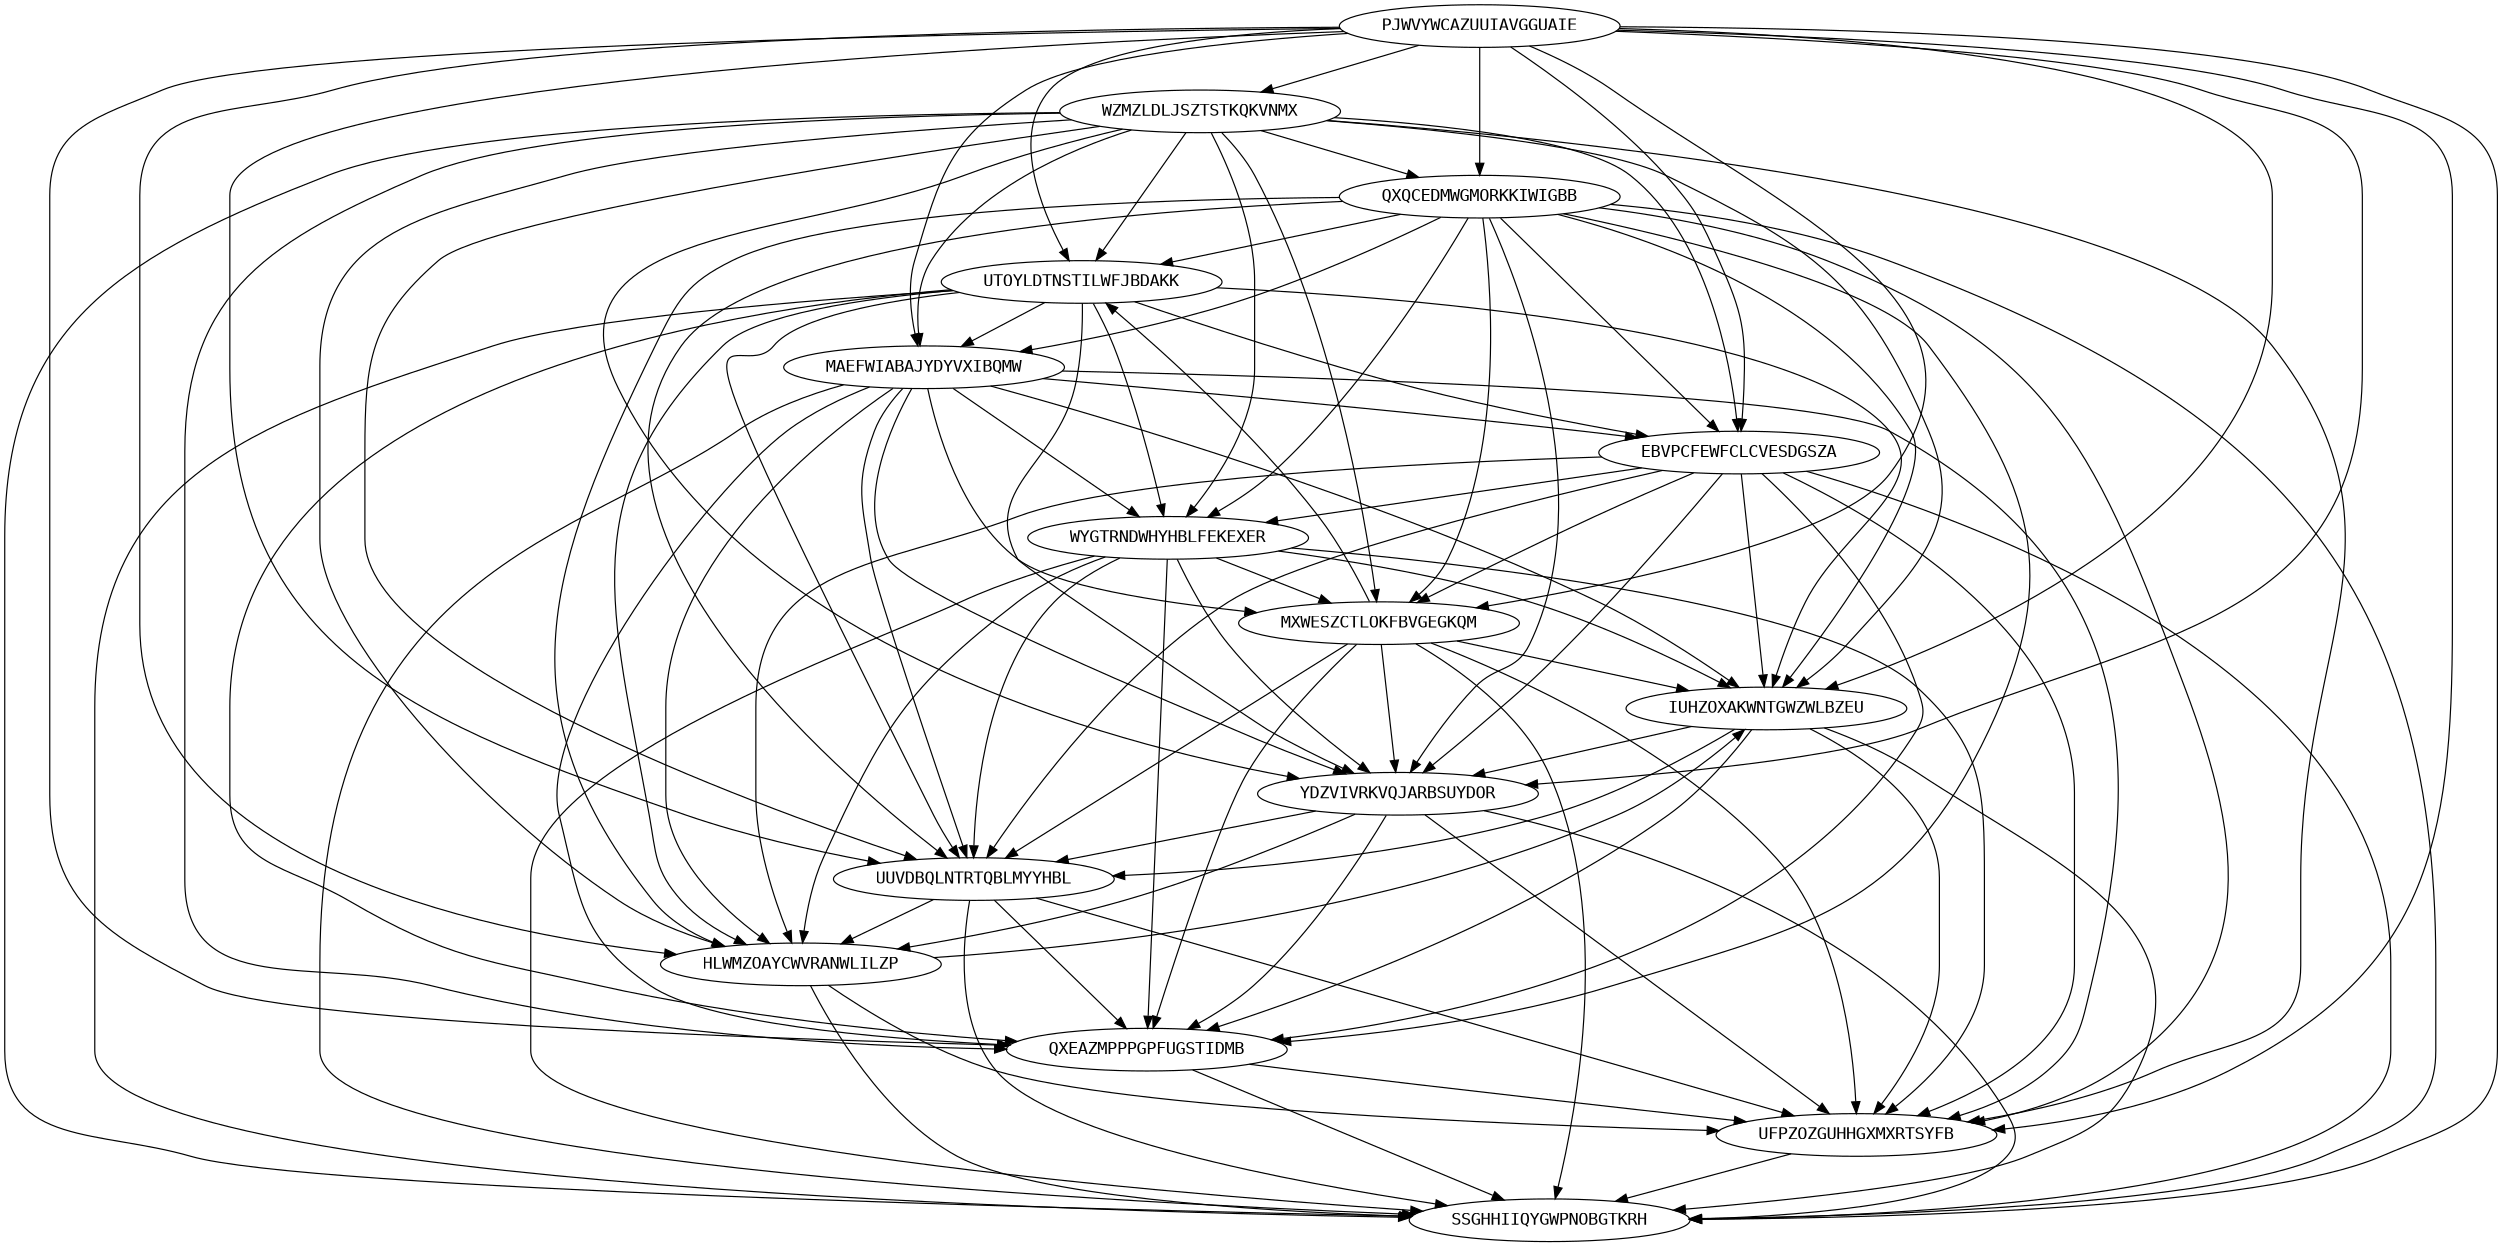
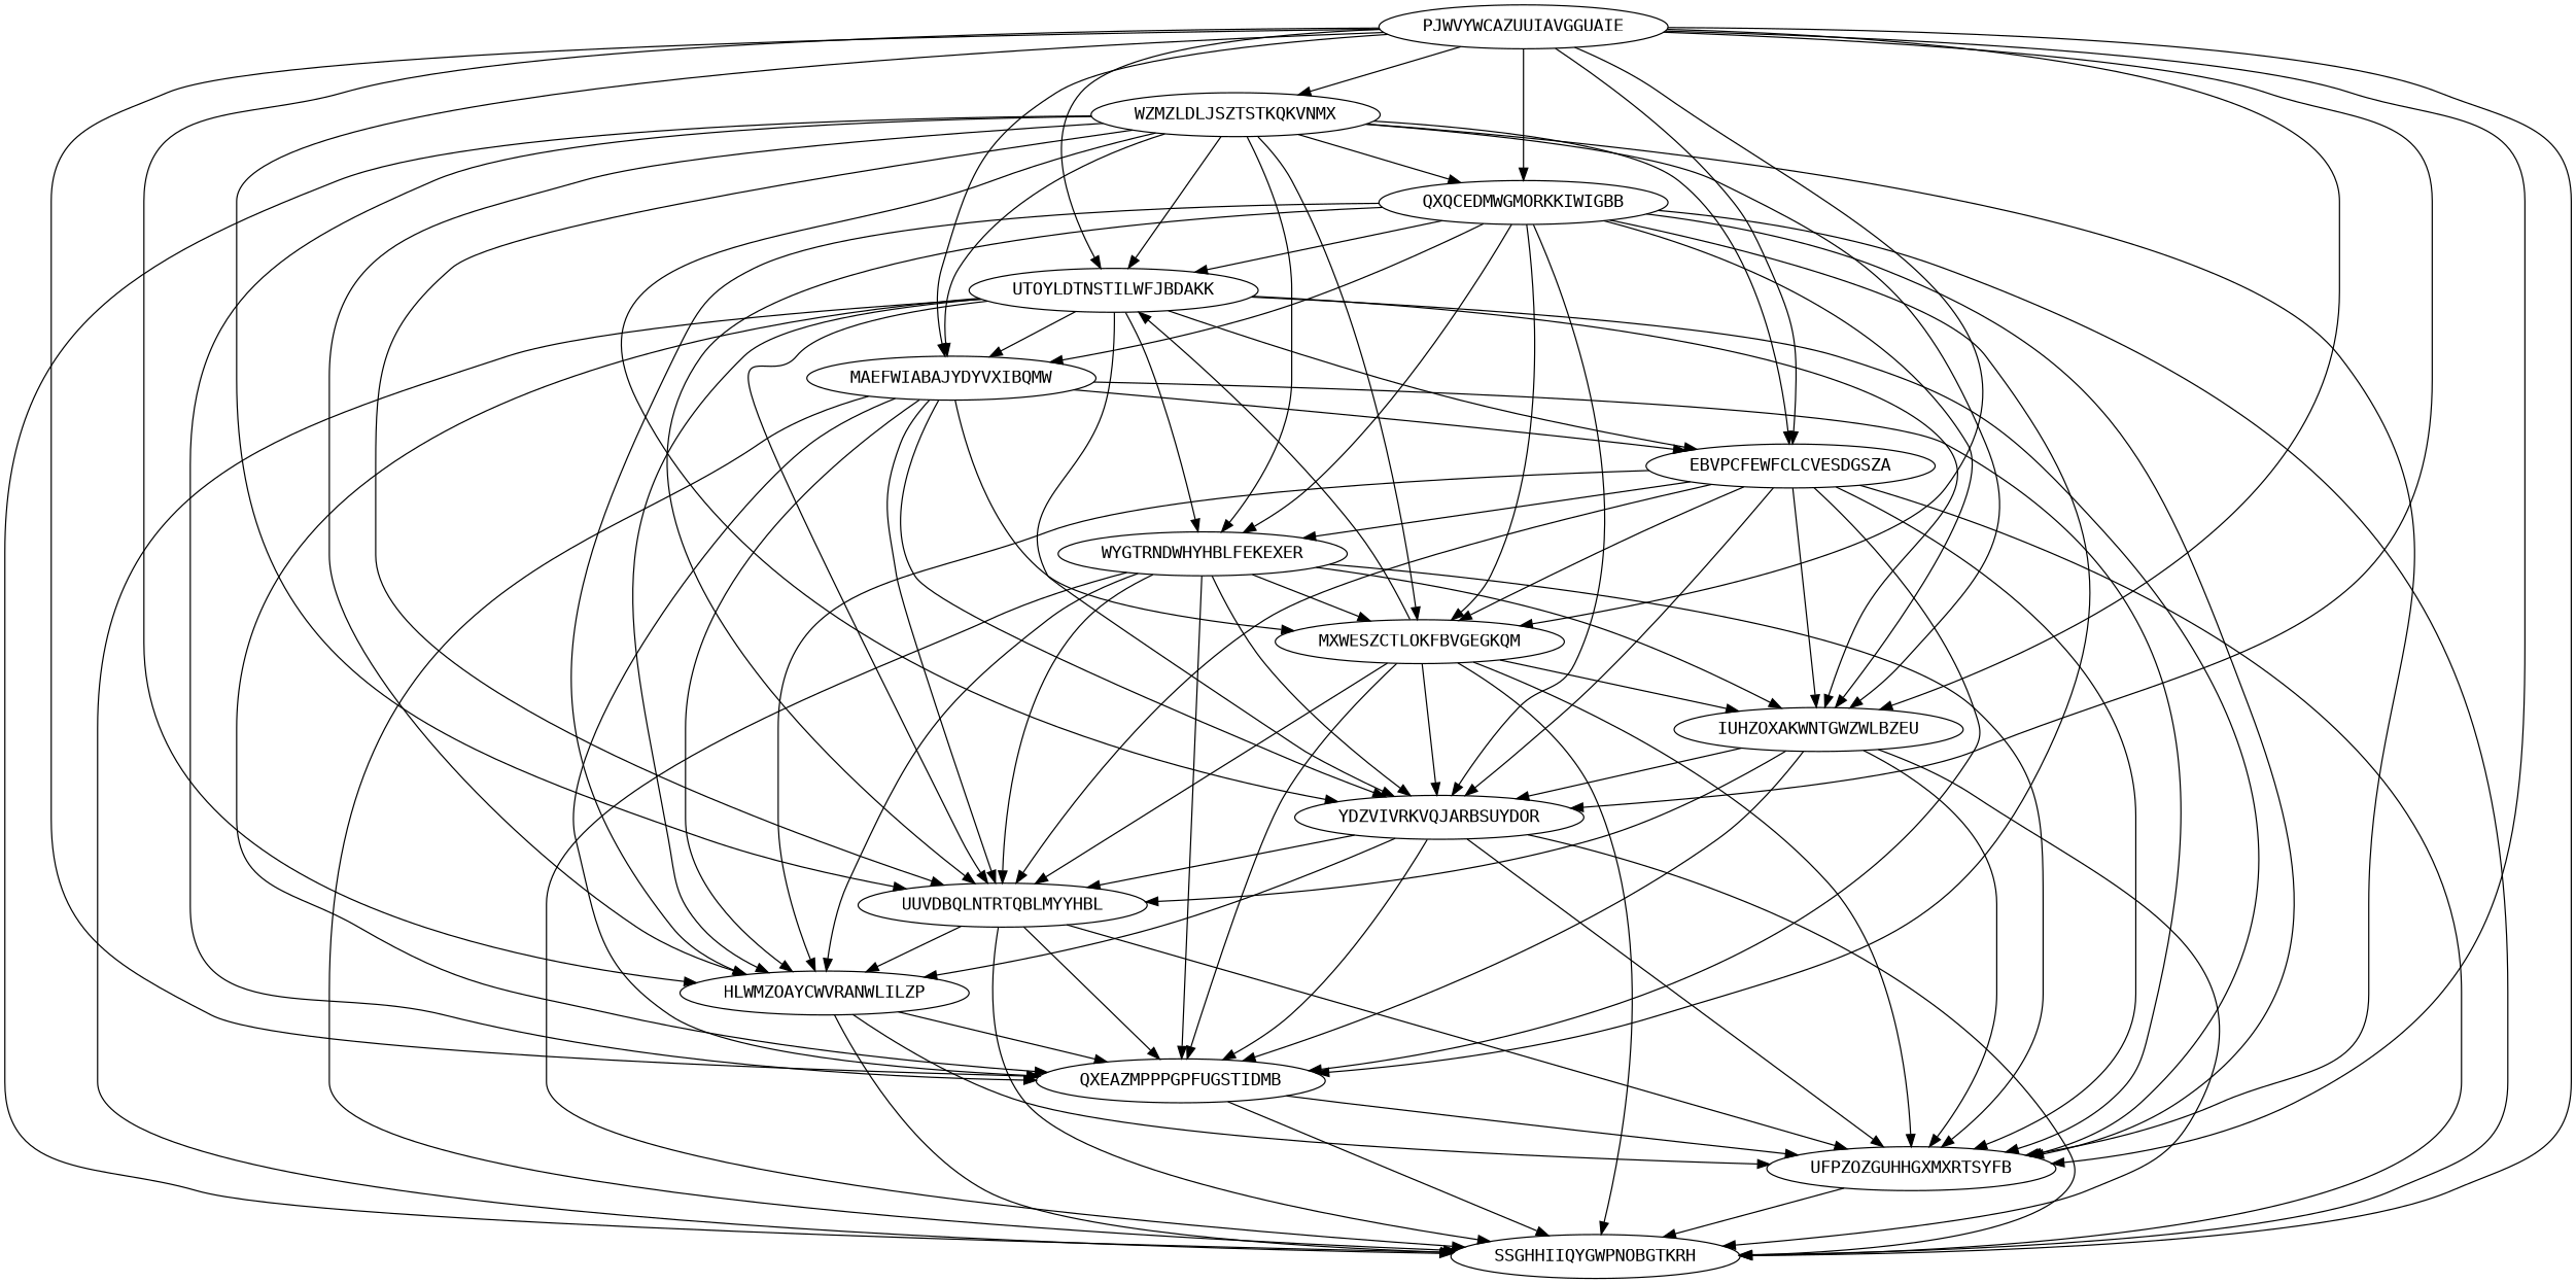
  digraph {
    fontname="DejaVu Sans Mono"
    node [Weight=10 fontname="DejaVu Sans Mono"]
    edge [Weight=20 fontname="DejaVu Sans Mono"]
    PJWVYWCAZUUIAVGGUAIE [Weight=19]
    WZMZLDLJSZTSTKQKVNMX [Weight=11]
    QXQCEDMWGMORKKIWIGBB [Weight=18]
    UTOYLDTNSTILWFJBDAKK [Weight=14]
    MAEFWIABAJYDYVXIBQMW [Weight=20]
    EBVPCFEWFCLCVESDGSZA [Weight=14]
    MXWESZCTLOKFBVGEGKQM [Weight=12]
    IUHZOXAKWNTGWZWLBZEU
    YDZVIVRKVQJARBSUYDOR [Weight=20]
    UUVDBQLNTRTQBLMYYHBL
    HLWMZOAYCWVRANWLILZP
    QXEAZMPPPGPFUGSTIDMB [Weight=15]
    UFPZOZGUHHGXMXRTSYFB [Weight=11]
    SSGHHIIQYGWPNOBGTKRH [Weight=15]
    WYGTRNDWHYHBLFEKEXER [Weight=15]
    PJWVYWCAZUUIAVGGUAIE -> WZMZLDLJSZTSTKQKVNMX [Weight=16]
    PJWVYWCAZUUIAVGGUAIE -> QXQCEDMWGMORKKIWIGBB [Weight=12]
    PJWVYWCAZUUIAVGGUAIE -> UTOYLDTNSTILWFJBDAKK [Weight=19]
    PJWVYWCAZUUIAVGGUAIE -> MAEFWIABAJYDYVXIBQMW [Weight=17]
    PJWVYWCAZUUIAVGGUAIE -> EBVPCFEWFCLCVESDGSZA [Weight=16]
    PJWVYWCAZUUIAVGGUAIE -> MXWESZCTLOKFBVGEGKQM [Weight=12]
    PJWVYWCAZUUIAVGGUAIE -> IUHZOXAKWNTGWZWLBZEU [Weight=12]
    PJWVYWCAZUUIAVGGUAIE -> YDZVIVRKVQJARBSUYDOR [Weight=14]
    PJWVYWCAZUUIAVGGUAIE -> UUVDBQLNTRTQBLMYYHBL [Weight=13]
    PJWVYWCAZUUIAVGGUAIE -> HLWMZOAYCWVRANWLILZP [Weight=13]
    PJWVYWCAZUUIAVGGUAIE -> QXEAZMPPPGPFUGSTIDMB [Weight=12]
    PJWVYWCAZUUIAVGGUAIE -> UFPZOZGUHHGXMXRTSYFB
    PJWVYWCAZUUIAVGGUAIE -> SSGHHIIQYGWPNOBGTKRH
    WZMZLDLJSZTSTKQKVNMX -> QXQCEDMWGMORKKIWIGBB
    WZMZLDLJSZTSTKQKVNMX -> UTOYLDTNSTILWFJBDAKK [Weight=18]
    WZMZLDLJSZTSTKQKVNMX -> MAEFWIABAJYDYVXIBQMW [Weight=11]
    WZMZLDLJSZTSTKQKVNMX -> EBVPCFEWFCLCVESDGSZA [Weight=18]
    WZMZLDLJSZTSTKQKVNMX -> MXWESZCTLOKFBVGEGKQM [Weight=15]
    WZMZLDLJSZTSTKQKVNMX -> IUHZOXAKWNTGWZWLBZEU [Weight=15]
    WZMZLDLJSZTSTKQKVNMX -> YDZVIVRKVQJARBSUYDOR
    WZMZLDLJSZTSTKQKVNMX -> UUVDBQLNTRTQBLMYYHBL [Weight=17]
    WZMZLDLJSZTSTKQKVNMX -> HLWMZOAYCWVRANWLILZP [Weight=10]
    WZMZLDLJSZTSTKQKVNMX -> QXEAZMPPPGPFUGSTIDMB [Weight=17]
    WZMZLDLJSZTSTKQKVNMX -> UFPZOZGUHHGXMXRTSYFB
    WZMZLDLJSZTSTKQKVNMX -> SSGHHIIQYGWPNOBGTKRH [Weight=14]
    WZMZLDLJSZTSTKQKVNMX -> WYGTRNDWHYHBLFEKEXER [Weight=19]
    QXQCEDMWGMORKKIWIGBB -> UTOYLDTNSTILWFJBDAKK [Weight=10]
    QXQCEDMWGMORKKIWIGBB -> MAEFWIABAJYDYVXIBQMW [Weight=11]
-   QXQCEDMWGMORKKIWIGBB -> EBVPCFEWFCLCVESDGSZA
    QXQCEDMWGMORKKIWIGBB -> MXWESZCTLOKFBVGEGKQM
    QXQCEDMWGMORKKIWIGBB -> IUHZOXAKWNTGWZWLBZEU [Weight=16]
    QXQCEDMWGMORKKIWIGBB -> YDZVIVRKVQJARBSUYDOR
    QXQCEDMWGMORKKIWIGBB -> UUVDBQLNTRTQBLMYYHBL
    QXQCEDMWGMORKKIWIGBB -> HLWMZOAYCWVRANWLILZP [Weight=13]
    QXQCEDMWGMORKKIWIGBB -> QXEAZMPPPGPFUGSTIDMB [Weight=12]
    QXQCEDMWGMORKKIWIGBB -> UFPZOZGUHHGXMXRTSYFB [Weight=11]
    QXQCEDMWGMORKKIWIGBB -> SSGHHIIQYGWPNOBGTKRH [Weight=17]
    QXQCEDMWGMORKKIWIGBB -> WYGTRNDWHYHBLFEKEXER [Weight=18]
    UTOYLDTNSTILWFJBDAKK -> MAEFWIABAJYDYVXIBQMW [Weight=16]
    UTOYLDTNSTILWFJBDAKK -> EBVPCFEWFCLCVESDGSZA [Weight=15]
    UTOYLDTNSTILWFJBDAKK -> IUHZOXAKWNTGWZWLBZEU [Weight=11]
    UTOYLDTNSTILWFJBDAKK -> YDZVIVRKVQJARBSUYDOR [Weight=19]
    UTOYLDTNSTILWFJBDAKK -> UUVDBQLNTRTQBLMYYHBL [Weight=13]
    UTOYLDTNSTILWFJBDAKK -> HLWMZOAYCWVRANWLILZP [Weight=17]
    UTOYLDTNSTILWFJBDAKK -> QXEAZMPPPGPFUGSTIDMB [Weight=14]
+   UTOYLDTNSTILWFJBDAKK -> UFPZOZGUHHGXMXRTSYFB [Weight=11]
    UTOYLDTNSTILWFJBDAKK -> SSGHHIIQYGWPNOBGTKRH [Weight=16]
    UTOYLDTNSTILWFJBDAKK -> WYGTRNDWHYHBLFEKEXER [Weight=19]
    MAEFWIABAJYDYVXIBQMW -> EBVPCFEWFCLCVESDGSZA
    MAEFWIABAJYDYVXIBQMW -> MXWESZCTLOKFBVGEGKQM [Weight=14]
-   MAEFWIABAJYDYVXIBQMW -> IUHZOXAKWNTGWZWLBZEU [Weight=13]
    MAEFWIABAJYDYVXIBQMW -> YDZVIVRKVQJARBSUYDOR [Weight=18]
    MAEFWIABAJYDYVXIBQMW -> UUVDBQLNTRTQBLMYYHBL [Weight=19]
    MAEFWIABAJYDYVXIBQMW -> HLWMZOAYCWVRANWLILZP [Weight=11]
    MAEFWIABAJYDYVXIBQMW -> QXEAZMPPPGPFUGSTIDMB [Weight=15]
    MAEFWIABAJYDYVXIBQMW -> UFPZOZGUHHGXMXRTSYFB [Weight=19]
    MAEFWIABAJYDYVXIBQMW -> SSGHHIIQYGWPNOBGTKRH [Weight=16]
-   MAEFWIABAJYDYVXIBQMW -> WYGTRNDWHYHBLFEKEXER [Weight=12]
    EBVPCFEWFCLCVESDGSZA -> MXWESZCTLOKFBVGEGKQM
    EBVPCFEWFCLCVESDGSZA -> IUHZOXAKWNTGWZWLBZEU [Weight=10]
    EBVPCFEWFCLCVESDGSZA -> YDZVIVRKVQJARBSUYDOR [Weight=16]
    EBVPCFEWFCLCVESDGSZA -> UUVDBQLNTRTQBLMYYHBL [Weight=11]
    EBVPCFEWFCLCVESDGSZA -> HLWMZOAYCWVRANWLILZP [Weight=15]
    EBVPCFEWFCLCVESDGSZA -> QXEAZMPPPGPFUGSTIDMB [Weight=17]
    EBVPCFEWFCLCVESDGSZA -> UFPZOZGUHHGXMXRTSYFB [Weight=13]
    EBVPCFEWFCLCVESDGSZA -> SSGHHIIQYGWPNOBGTKRH [Weight=14]
    EBVPCFEWFCLCVESDGSZA -> WYGTRNDWHYHBLFEKEXER [Weight=14]
    MXWESZCTLOKFBVGEGKQM -> UTOYLDTNSTILWFJBDAKK [Weight=18]
    MXWESZCTLOKFBVGEGKQM -> IUHZOXAKWNTGWZWLBZEU [Weight=16]
    MXWESZCTLOKFBVGEGKQM -> YDZVIVRKVQJARBSUYDOR [Weight=17]
    MXWESZCTLOKFBVGEGKQM -> UUVDBQLNTRTQBLMYYHBL [Weight=11]
    MXWESZCTLOKFBVGEGKQM -> QXEAZMPPPGPFUGSTIDMB [Weight=14]
    MXWESZCTLOKFBVGEGKQM -> UFPZOZGUHHGXMXRTSYFB [Weight=15]
    MXWESZCTLOKFBVGEGKQM -> SSGHHIIQYGWPNOBGTKRH [Weight=10]
    IUHZOXAKWNTGWZWLBZEU -> YDZVIVRKVQJARBSUYDOR [Weight=11]
    IUHZOXAKWNTGWZWLBZEU -> UUVDBQLNTRTQBLMYYHBL [Weight=16]
    IUHZOXAKWNTGWZWLBZEU -> QXEAZMPPPGPFUGSTIDMB [Weight=13]
    IUHZOXAKWNTGWZWLBZEU -> UFPZOZGUHHGXMXRTSYFB [Weight=16]
    IUHZOXAKWNTGWZWLBZEU -> SSGHHIIQYGWPNOBGTKRH [Weight=14]
    YDZVIVRKVQJARBSUYDOR -> UUVDBQLNTRTQBLMYYHBL [Weight=14]
    YDZVIVRKVQJARBSUYDOR -> HLWMZOAYCWVRANWLILZP
    YDZVIVRKVQJARBSUYDOR -> QXEAZMPPPGPFUGSTIDMB [Weight=14]
    YDZVIVRKVQJARBSUYDOR -> UFPZOZGUHHGXMXRTSYFB [Weight=10]
    YDZVIVRKVQJARBSUYDOR -> SSGHHIIQYGWPNOBGTKRH [Weight=15]
    UUVDBQLNTRTQBLMYYHBL -> HLWMZOAYCWVRANWLILZP [Weight=11]
    UUVDBQLNTRTQBLMYYHBL -> QXEAZMPPPGPFUGSTIDMB [Weight=13]
    UUVDBQLNTRTQBLMYYHBL -> UFPZOZGUHHGXMXRTSYFB [Weight=10]
    UUVDBQLNTRTQBLMYYHBL -> SSGHHIIQYGWPNOBGTKRH
-   HLWMZOAYCWVRANWLILZP -> IUHZOXAKWNTGWZWLBZEU [Weight=15]
+   HLWMZOAYCWVRANWLILZP -> QXEAZMPPPGPFUGSTIDMB [Weight=15]
    HLWMZOAYCWVRANWLILZP -> UFPZOZGUHHGXMXRTSYFB [Weight=17]
    HLWMZOAYCWVRANWLILZP -> SSGHHIIQYGWPNOBGTKRH [Weight=14]
    QXEAZMPPPGPFUGSTIDMB -> UFPZOZGUHHGXMXRTSYFB [Weight=19]
    QXEAZMPPPGPFUGSTIDMB -> SSGHHIIQYGWPNOBGTKRH [Weight=16]
    UFPZOZGUHHGXMXRTSYFB -> SSGHHIIQYGWPNOBGTKRH [Weight=13]
    WYGTRNDWHYHBLFEKEXER -> MXWESZCTLOKFBVGEGKQM [Weight=11]
    WYGTRNDWHYHBLFEKEXER -> IUHZOXAKWNTGWZWLBZEU [Weight=19]
    WYGTRNDWHYHBLFEKEXER -> YDZVIVRKVQJARBSUYDOR [Weight=12]
    WYGTRNDWHYHBLFEKEXER -> UUVDBQLNTRTQBLMYYHBL [Weight=11]
    WYGTRNDWHYHBLFEKEXER -> HLWMZOAYCWVRANWLILZP [Weight=17]
    WYGTRNDWHYHBLFEKEXER -> QXEAZMPPPGPFUGSTIDMB [Weight=12]
    WYGTRNDWHYHBLFEKEXER -> UFPZOZGUHHGXMXRTSYFB [Weight=18]
    WYGTRNDWHYHBLFEKEXER -> SSGHHIIQYGWPNOBGTKRH [Weight=12]
  }
